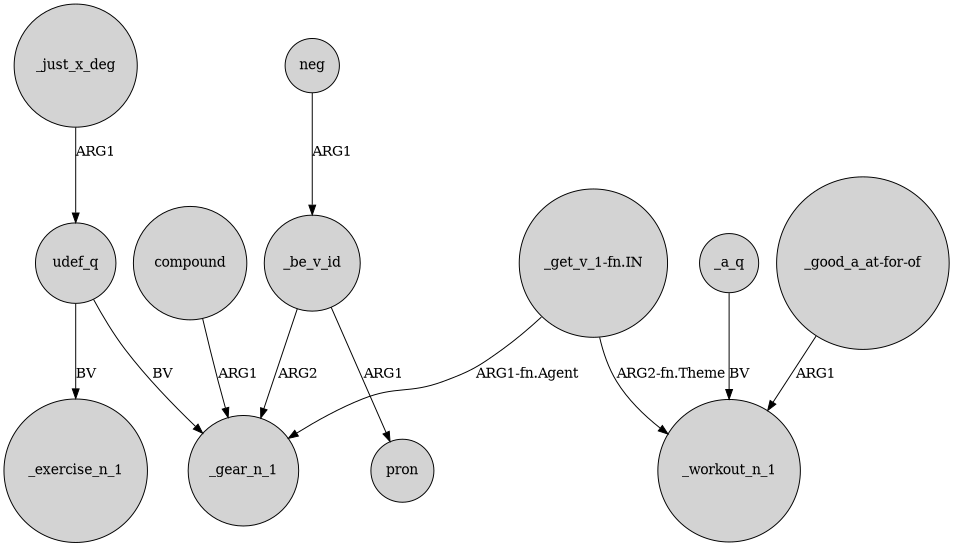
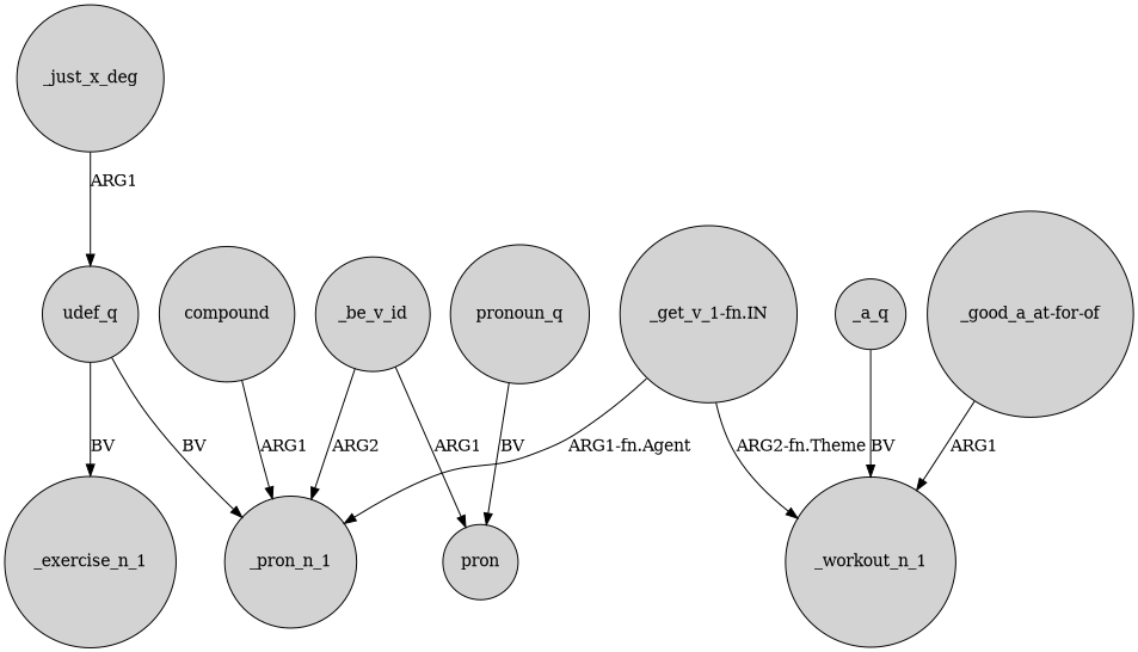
  digraph {
    fontname="DejaVu Serif"
    node [fontname="DejaVu Serif" shape=circle style=filled]
    edge [fontname="DejaVu Serif"]
    compound
-   _gear_n_1
+   _gear_n_1 [label=_pron_n_1]
    udef_q
    _exercise_n_1
    _a_q
    _workout_n_1
-   neg
    _be_v_id
    pron
    "_get_v_1-fn.IN"
    "_good_a_at-for-of"
    _just_x_deg
+   pronoun_q
    compound -> _gear_n_1 [label=ARG1]
    udef_q -> _gear_n_1 [label=BV]
    udef_q -> _exercise_n_1 [label=BV]
    _a_q -> _workout_n_1 [label=BV]
-   neg -> _be_v_id [label=ARG1]
    _be_v_id -> _gear_n_1 [label=ARG2]
    _be_v_id -> pron [label=ARG1]
    "_get_v_1-fn.IN" -> _gear_n_1 [label="ARG1-fn.Agent"]
    "_get_v_1-fn.IN" -> _workout_n_1 [label="ARG2-fn.Theme"]
    "_good_a_at-for-of" -> _workout_n_1 [label=ARG1]
    _just_x_deg -> udef_q [label=ARG1]
+   pronoun_q -> pron [label=BV]
  }
